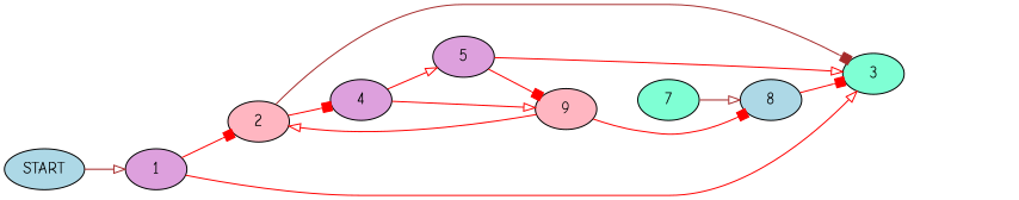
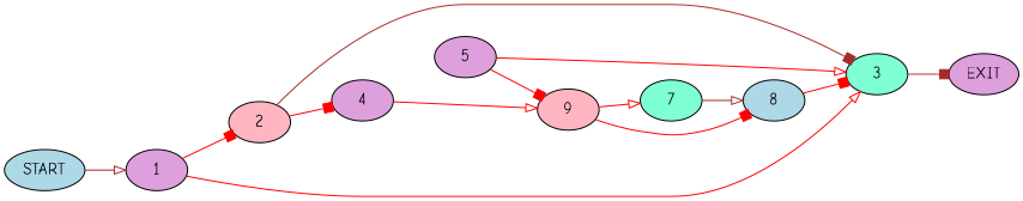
  digraph {
    fontname="Comic Neue"
    rankdir=LR
    node [fillcolor=plum fontname="Comic Neue" style=filled]
    edge [arrowhead=onormal color=red fontname="Comic Neue"]
    n1 [fillcolor=lightblue label=START]
    1
    2 [fillcolor=lightpink]
    3 [fillcolor=aquamarine]
+   n5 [label=EXIT]
    4
    5
    n8 [fillcolor=lightpink label=9]
    7 [fillcolor=aquamarine]
    8 [fillcolor=lightblue]
    n1 -> 1 [color=brown]
    1 -> 2 [arrowhead=box]
    1 -> 3
    2 -> 3 [arrowhead=box color=brown]
    2 -> 4 [arrowhead=box]
-   4 -> 5
+   3 -> n5 [arrowhead=box color=brown]
    4 -> n8
    5 -> 3
    5 -> n8 [arrowhead=box]
-   n8 -> 2
+   n8 -> 7
    n8 -> 8 [arrowhead=box]
    7 -> 8 [color=brown]
    8 -> 3 [arrowhead=box]
  }
